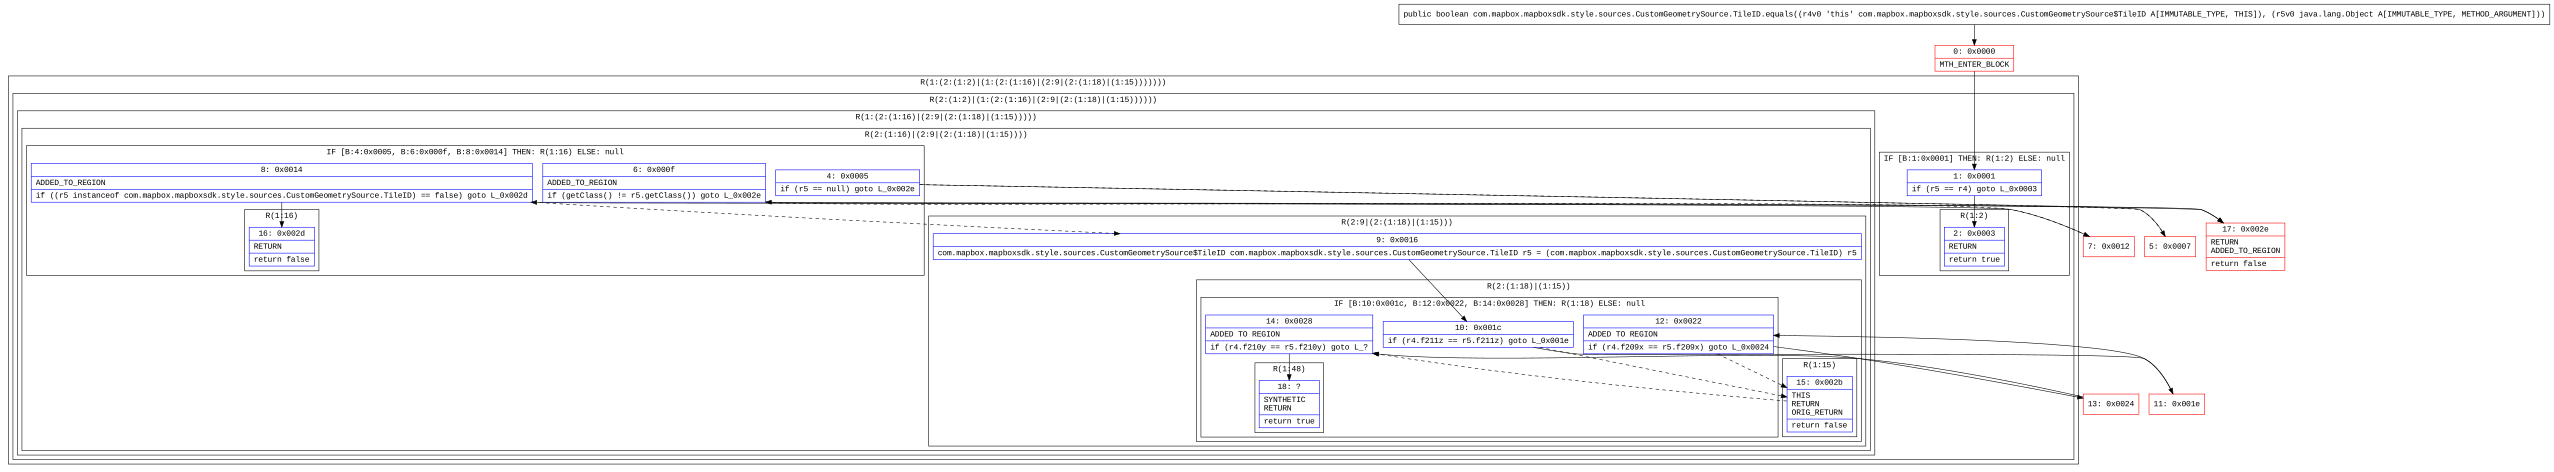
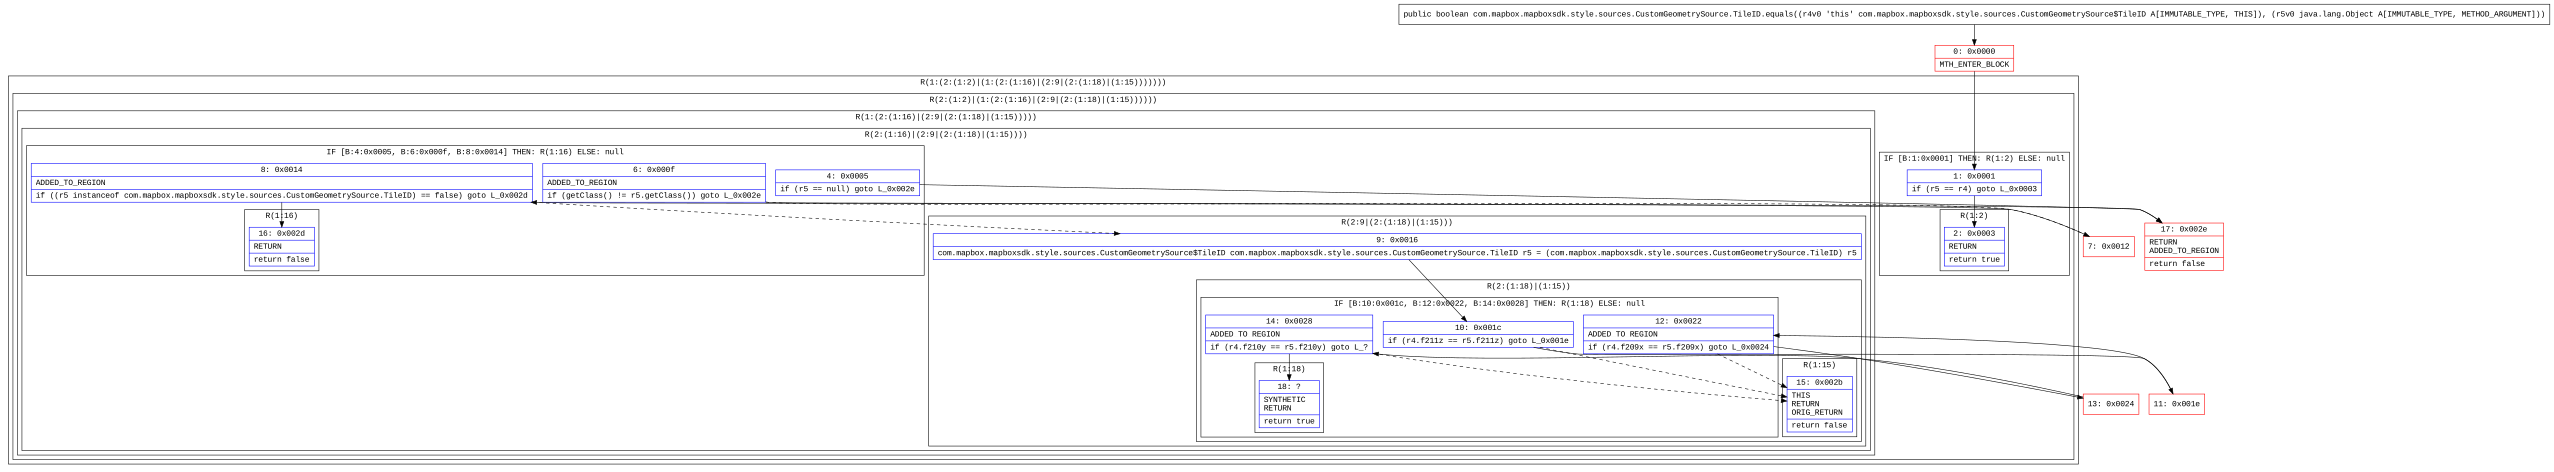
  digraph {
    fontname="Liberation Mono"
    node [color=blue fontname="Liberation Mono" shape=record]
    edge [fontname="Liberation Mono"]
    n1 [label="{2\:\ 0x0003|RETURN\l|return true\l}"]
    n2 [label="{1\:\ 0x0001|if (r5 == r4) goto L_0x0003\l}"]
    n3 [label="{16\:\ 0x002d|RETURN\l|return false\l}"]
    n4 [label="{4\:\ 0x0005|if (r5 == null) goto L_0x002e\l}"]
    n5 [label="{6\:\ 0x000f|ADDED_TO_REGION\l|if (getClass() != r5.getClass()) goto L_0x002e\l}"]
    n6 [label="{8\:\ 0x0014|ADDED_TO_REGION\l|if ((r5 instanceof com.mapbox.mapboxsdk.style.sources.CustomGeometrySource.TileID) == false) goto L_0x002d\l}"]
    n7 [label="{18\:\ ?|SYNTHETIC\lRETURN\l|return true\l}"]
    n8 [label="{10\:\ 0x001c|if (r4.f211z == r5.f211z) goto L_0x001e\l}"]
    n9 [label="{12\:\ 0x0022|ADDED_TO_REGION\l|if (r4.f209x == r5.f209x) goto L_0x0024\l}"]
    n10 [label="{14\:\ 0x0028|ADDED_TO_REGION\l|if (r4.f210y == r5.f210y) goto L_?\l}"]
    n11 [label="{15\:\ 0x002b|THIS\lRETURN\lORIG_RETURN\l|return false\l}"]
    n12 [label="{9\:\ 0x0016|com.mapbox.mapboxsdk.style.sources.CustomGeometrySource$TileID com.mapbox.mapboxsdk.style.sources.CustomGeometrySource.TileID r5 = (com.mapbox.mapboxsdk.style.sources.CustomGeometrySource.TileID) r5\l}"]
-   n13 [color=red label="{5\:\ 0x0007}"]
    n14 [color=red label="{17\:\ 0x002e|RETURN\lADDED_TO_REGION\l|return false\l}"]
    n15 [color=red label="{7\:\ 0x0012}"]
    n16 [color=red label="{11\:\ 0x001e}"]
    n17 [color=red label="{13\:\ 0x0024}"]
    n18 [color=red label="{0\:\ 0x0000|MTH_ENTER_BLOCK\l}"]
    n19 [label="{public boolean com.mapbox.mapboxsdk.style.sources.CustomGeometrySource.TileID.equals((r4v0 'this' com.mapbox.mapboxsdk.style.sources.CustomGeometrySource$TileID A[IMMUTABLE_TYPE, THIS]), (r5v0 java.lang.Object A[IMMUTABLE_TYPE, METHOD_ARGUMENT])) }" color=""]
    subgraph cluster_1 {
      label="R(1:(2:(1:2)|(1:(2:(1:16)|(2:9|(2:(1:18)|(1:15)))))))"
      subgraph cluster_2 {
        label="R(2:(1:2)|(1:(2:(1:16)|(2:9|(2:(1:18)|(1:15))))))"
        subgraph cluster_3 {
          label="IF [B:1:0x0001] THEN: R(1:2) ELSE: null"
          n2
          subgraph cluster_4 {
            label="R(1:2)"
            n1
          }
        }
        subgraph cluster_5 {
          label="R(1:(2:(1:16)|(2:9|(2:(1:18)|(1:15)))))"
          subgraph cluster_6 {
            label="R(2:(1:16)|(2:9|(2:(1:18)|(1:15))))"
            subgraph cluster_7 {
              label="IF [B:4:0x0005, B:6:0x000f, B:8:0x0014] THEN: R(1:16) ELSE: null"
              n4
              n5
              n6
              subgraph cluster_8 {
                label="R(1:16)"
                n3
              }
            }
            subgraph cluster_9 {
              label="R(2:9|(2:(1:18)|(1:15)))"
              n12
              subgraph cluster_10 {
                label="R(2:(1:18)|(1:15))"
                subgraph cluster_11 {
                  label="IF [B:10:0x001c, B:12:0x0022, B:14:0x0028] THEN: R(1:18) ELSE: null"
                  n8
                  n9
                  n10
                  subgraph cluster_12 {
-                   label="R(1:48)"
+                   label="R(1:18)"
                    n7
                  }
                }
                subgraph cluster_13 {
                  label="R(1:15)"
                  n11
                }
              }
            }
          }
        }
      }
    }
    n2 -> n1
-   n4 -> n13 [style=dashed]
    n4 -> n14
    n5 -> n14
    n5 -> n15 [style=dashed]
    n6 -> n3
    n6 -> n12 [style=dashed]
    n8 -> n11 [style=dashed]
    n8 -> n16
    n9 -> n11 [style=dashed]
    n9 -> n17
    n10 -> n7
-   n11 -> n10 [style=dashed]
+   n10 -> n11 [style=dashed]
    n12 -> n8
-   n13 -> n5
    n15 -> n6
    n16 -> n9
    n17 -> n10
    n18 -> n2
    n19 -> n18
  }
